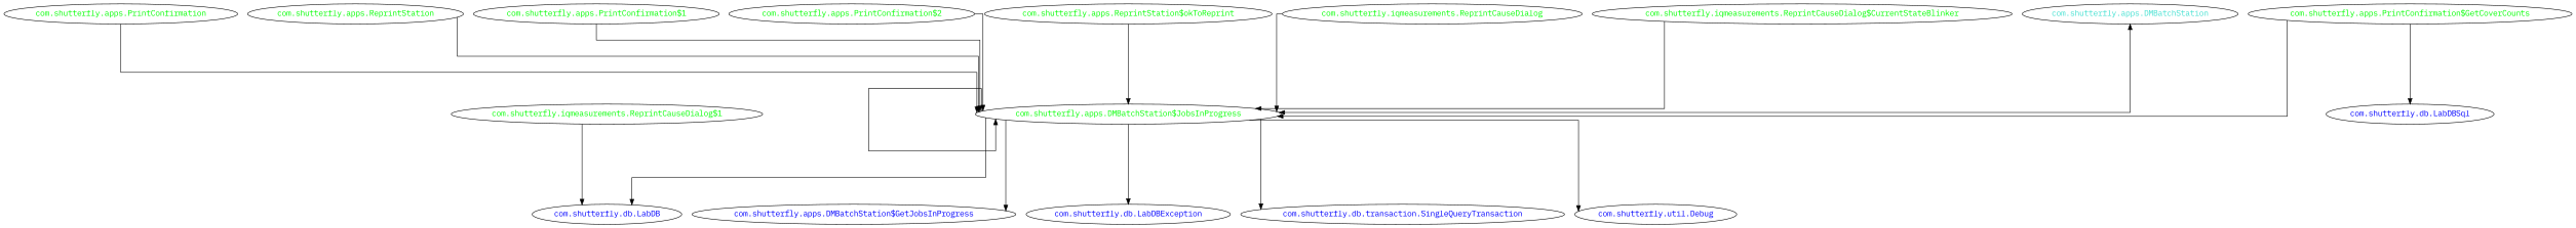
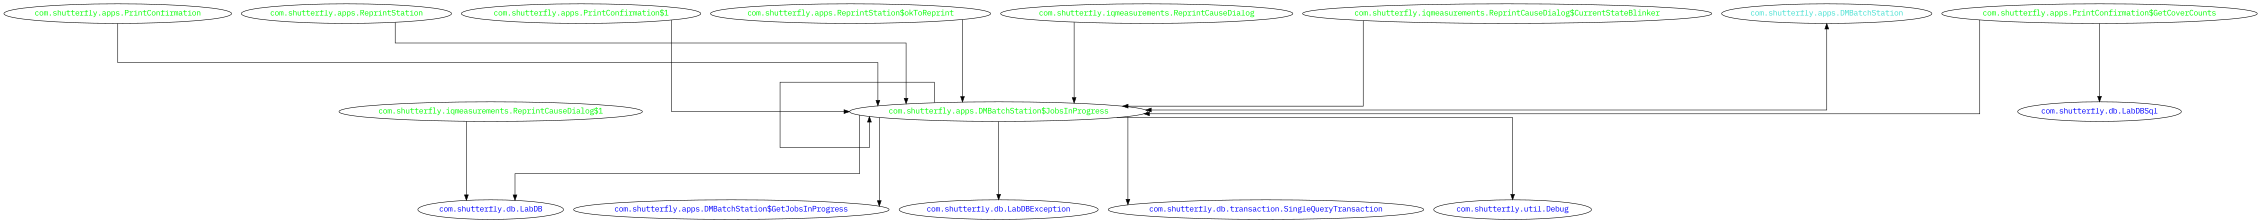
  digraph {
    concentrate=true
    fontname="IBM Plex Mono"
    rankdir=TB
    ranksep=2.0
    splines=ortho
    node [fontcolor=green fontname="IBM Plex Mono"]
    edge [fontname="IBM Plex Mono"]
    "com.shutterfly.apps.DMBatchStation$JobsInProgress"
    "com.shutterfly.apps.DMBatchStation$GetJobsInProgress" [fontcolor=blue]
    "com.shutterfly.db.LabDBException" [fontcolor=blue]
    "com.shutterfly.db.LabDB" [fontcolor=blue]
    "com.shutterfly.db.transaction.SingleQueryTransaction" [fontcolor=blue]
    "com.shutterfly.util.Debug" [fontcolor=blue]
    "com.shutterfly.db.LabDBSql" [fontcolor=blue]
    "com.shutterfly.apps.PrintConfirmation"
    "com.shutterfly.apps.ReprintStation"
    "com.shutterfly.apps.PrintConfirmation$1"
-   "com.shutterfly.apps.PrintConfirmation$2"
    "com.shutterfly.apps.PrintConfirmation$GetCoverCounts"
    "com.shutterfly.apps.ReprintStation$okToReprint"
    "com.shutterfly.iqmeasurements.ReprintCauseDialog"
    "com.shutterfly.iqmeasurements.ReprintCauseDialog$1"
    "com.shutterfly.iqmeasurements.ReprintCauseDialog$CurrentStateBlinker"
    "com.shutterfly.apps.DMBatchStation" [fontcolor=turquoise]
    "com.shutterfly.apps.DMBatchStation$JobsInProgress" -> "com.shutterfly.apps.DMBatchStation$JobsInProgress"
    "com.shutterfly.apps.DMBatchStation$JobsInProgress" -> "com.shutterfly.apps.DMBatchStation$GetJobsInProgress"
    "com.shutterfly.apps.DMBatchStation$JobsInProgress" -> "com.shutterfly.db.LabDBException"
    "com.shutterfly.apps.DMBatchStation$JobsInProgress" -> "com.shutterfly.db.LabDB"
    "com.shutterfly.apps.DMBatchStation$JobsInProgress" -> "com.shutterfly.db.transaction.SingleQueryTransaction"
    "com.shutterfly.apps.DMBatchStation$JobsInProgress" -> "com.shutterfly.util.Debug"
    "com.shutterfly.apps.PrintConfirmation" -> "com.shutterfly.apps.DMBatchStation$JobsInProgress"
    "com.shutterfly.apps.ReprintStation" -> "com.shutterfly.apps.DMBatchStation$JobsInProgress"
    "com.shutterfly.apps.PrintConfirmation$1" -> "com.shutterfly.apps.DMBatchStation$JobsInProgress"
-   "com.shutterfly.apps.PrintConfirmation$2" -> "com.shutterfly.apps.DMBatchStation$JobsInProgress"
    "com.shutterfly.apps.PrintConfirmation$GetCoverCounts" -> "com.shutterfly.apps.DMBatchStation$JobsInProgress"
    "com.shutterfly.apps.PrintConfirmation$GetCoverCounts" -> "com.shutterfly.db.LabDBSql"
    "com.shutterfly.apps.ReprintStation$okToReprint" -> "com.shutterfly.apps.DMBatchStation$JobsInProgress"
    "com.shutterfly.iqmeasurements.ReprintCauseDialog" -> "com.shutterfly.apps.DMBatchStation$JobsInProgress"
    "com.shutterfly.iqmeasurements.ReprintCauseDialog$1" -> "com.shutterfly.db.LabDB"
    "com.shutterfly.iqmeasurements.ReprintCauseDialog$CurrentStateBlinker" -> "com.shutterfly.apps.DMBatchStation$JobsInProgress"
    "com.shutterfly.apps.DMBatchStation" -> "com.shutterfly.apps.DMBatchStation$JobsInProgress" [dir=both]
  }
